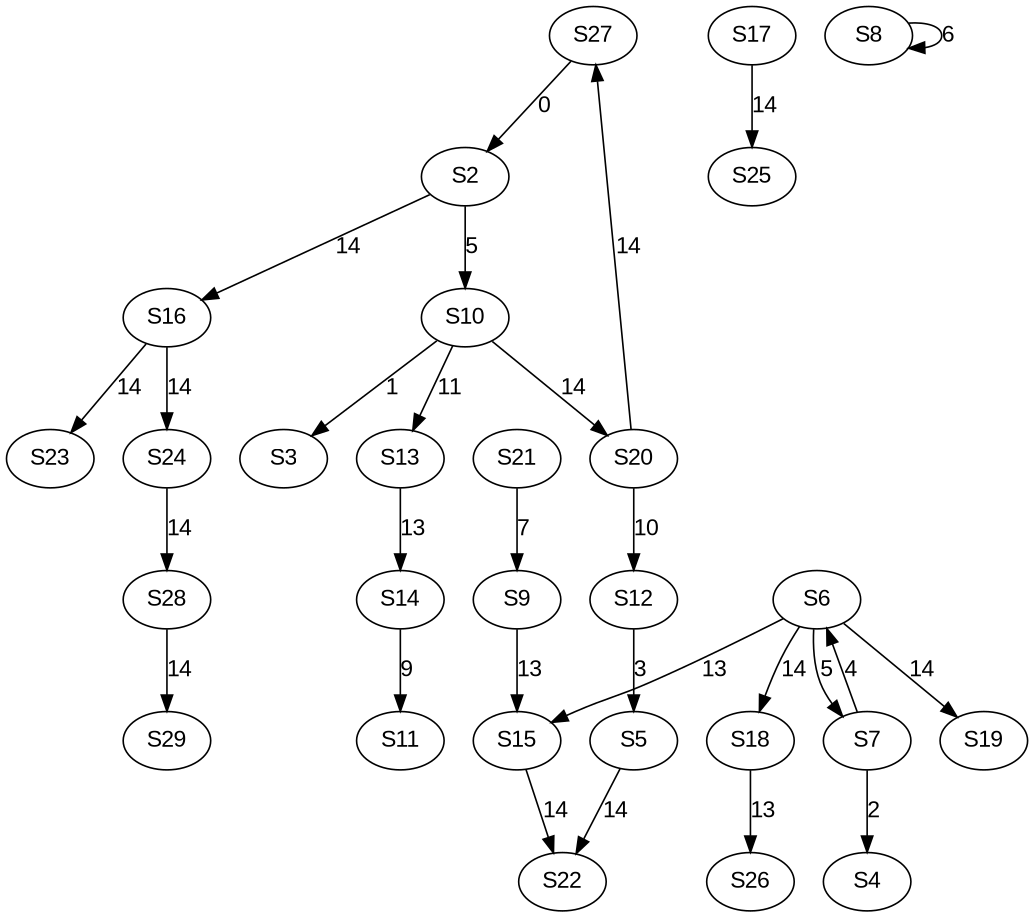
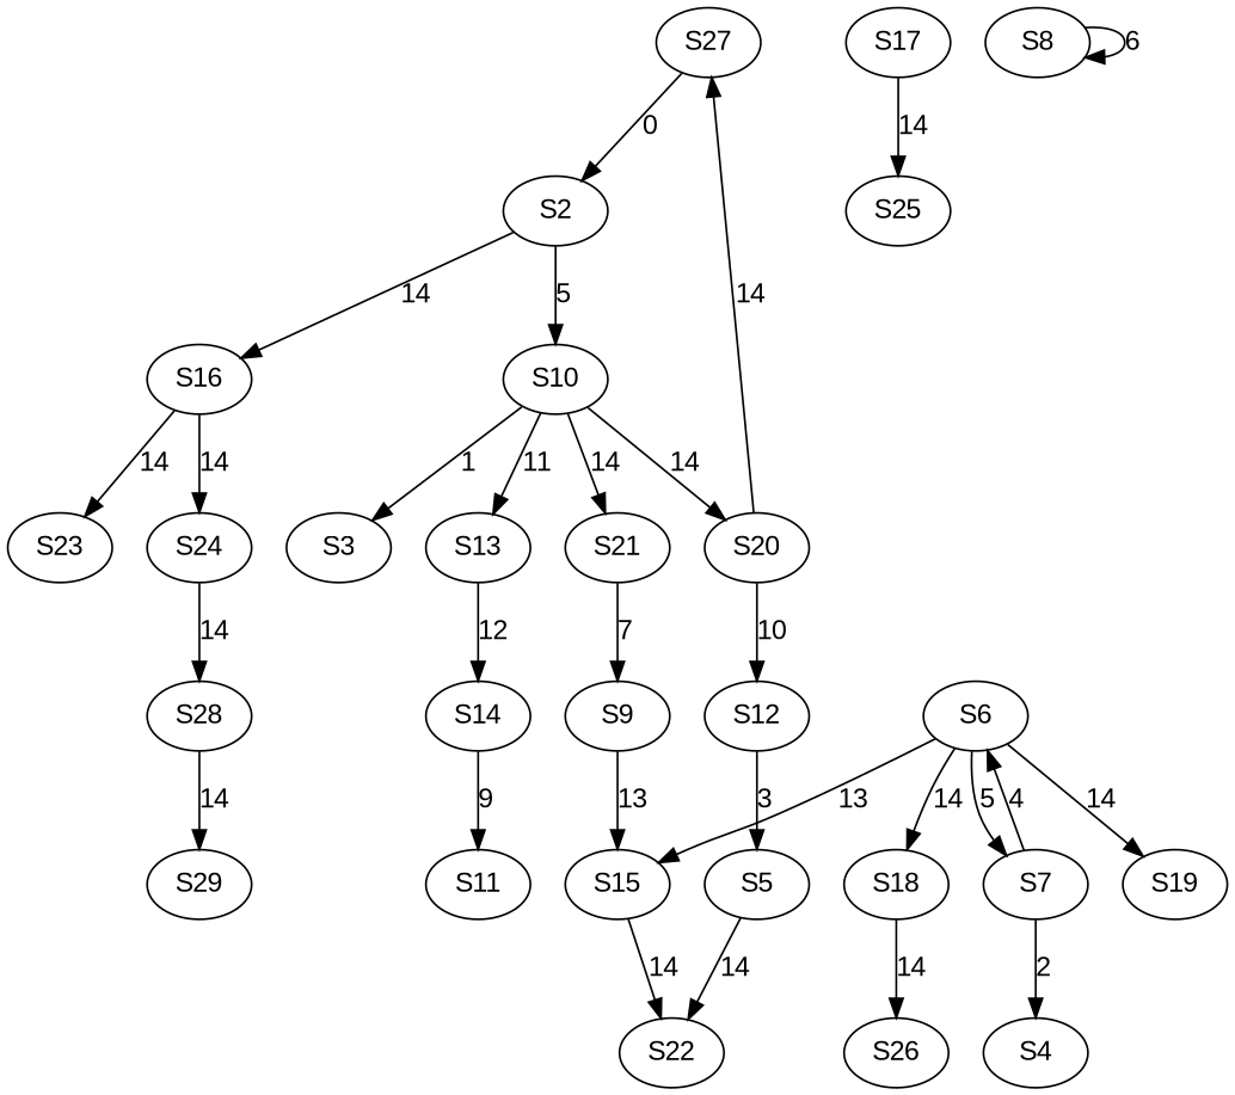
  strict digraph {
    fontname="Liberation Sans"
    node [fontname="Liberation Sans"]
    edge [fontname="Liberation Sans"]
    S27
    S2
    S10
    S16
    S3
    S21
    S20
    S13
    S23
    S24
    S9
    S12
    S14
    S7
    S4
    S6
    S15
    S18
    S19
    S5
    S22
    S17
    S25
    S26
    S8
    S11
    S28
    S29
    S27 -> S2 [label=0]
    S2 -> S10 [label=5]
    S2 -> S16 [label=14]
    S10 -> S3 [label=1]
+   S10 -> S21 [label=14]
    S10 -> S20 [label=14]
    S10 -> S13 [label=11]
    S16 -> S23 [label=14]
    S16 -> S24 [label=14]
    S21 -> S9 [label=7]
    S20 -> S27 [label=14]
    S20 -> S12 [label=10]
-   S13 -> S14 [label=13]
+   S13 -> S14 [label=12]
    S24 -> S28 [label=14]
    S9 -> S15 [label=13]
    S12 -> S5 [label=3]
    S14 -> S11 [label=9]
    S7 -> S4 [label=2]
    S7 -> S6 [label=4]
    S6 -> S7 [label=5]
    S6 -> S15 [label=13]
    S6 -> S18 [label=14]
    S6 -> S19 [label=14]
    S15 -> S22 [label=14]
-   S18 -> S26 [label=13]
+   S18 -> S26 [label=14]
    S5 -> S22 [label=14]
    S17 -> S25 [label=14]
    S8 -> S8 [label=6]
    S28 -> S29 [label=14]
  }
